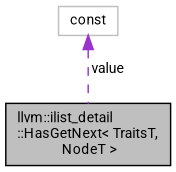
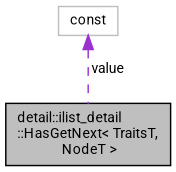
  digraph {
    fontname=Roboto
    node [fontname=Roboto fontsize=10 shape=record]
-   n1 [color=black fillcolor=grey75 fontcolor=black height=0.2 label="llvm::ilist_detail\l::HasGetNext\< TraitsT,\l NodeT \>" style=filled width=0.4]
+   n1 [color=black fillcolor=grey75 fontcolor=black height=0.2 label="detail::ilist_detail\l::HasGetNext\< TraitsT,\l NodeT \>" style=filled width=0.4]
    n2 [color=grey75 height=0.2 label=const width=0.4]
    n2 -> n1 [color=darkorchid3 dir=back fontname=Roboto fontsize=10 label=" value" labelfontname=Helvetica labelfontsize=10 style=dashed]
  }
